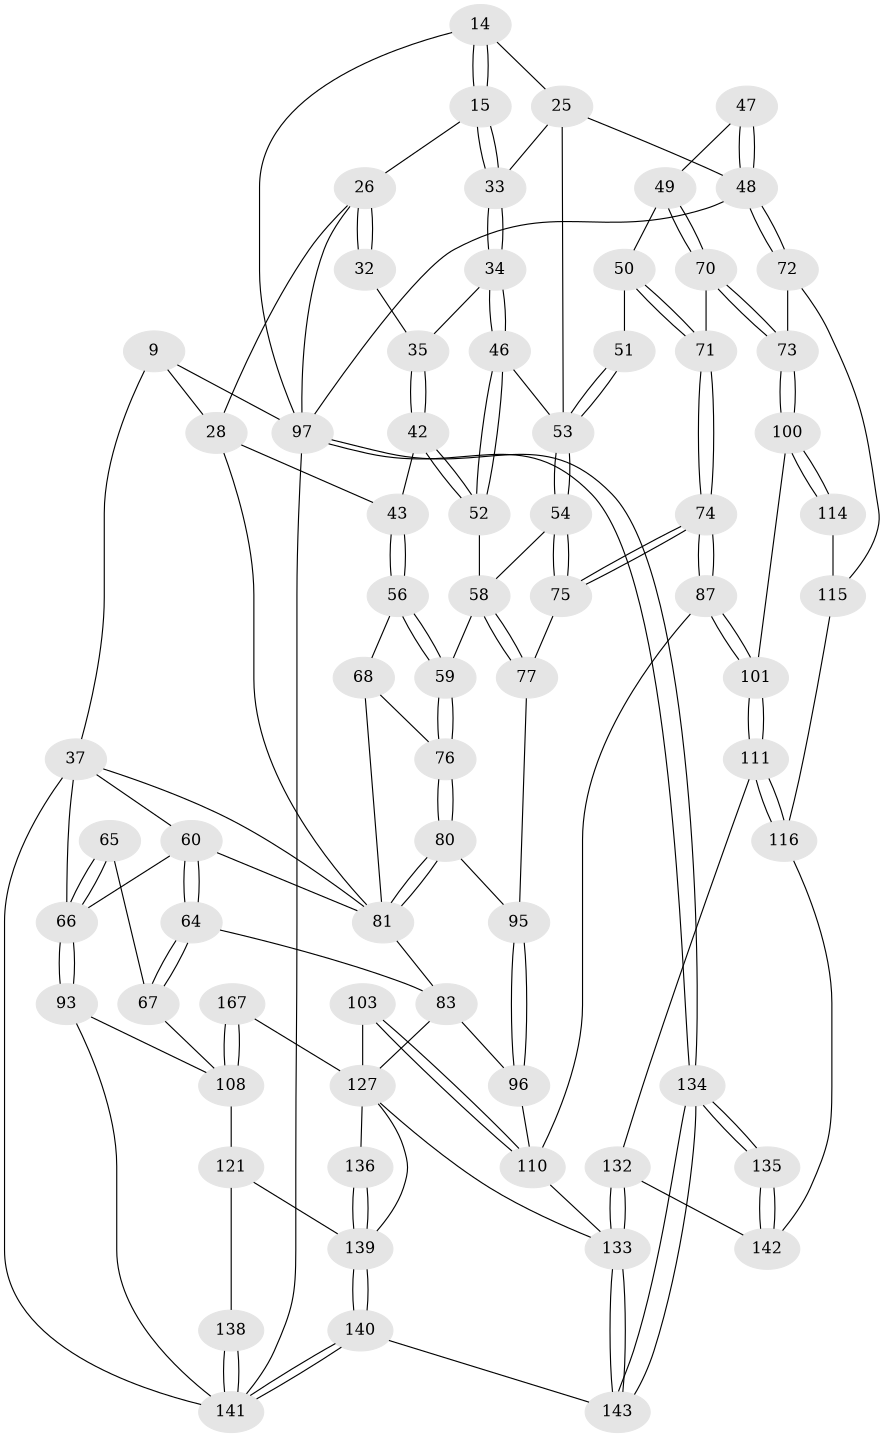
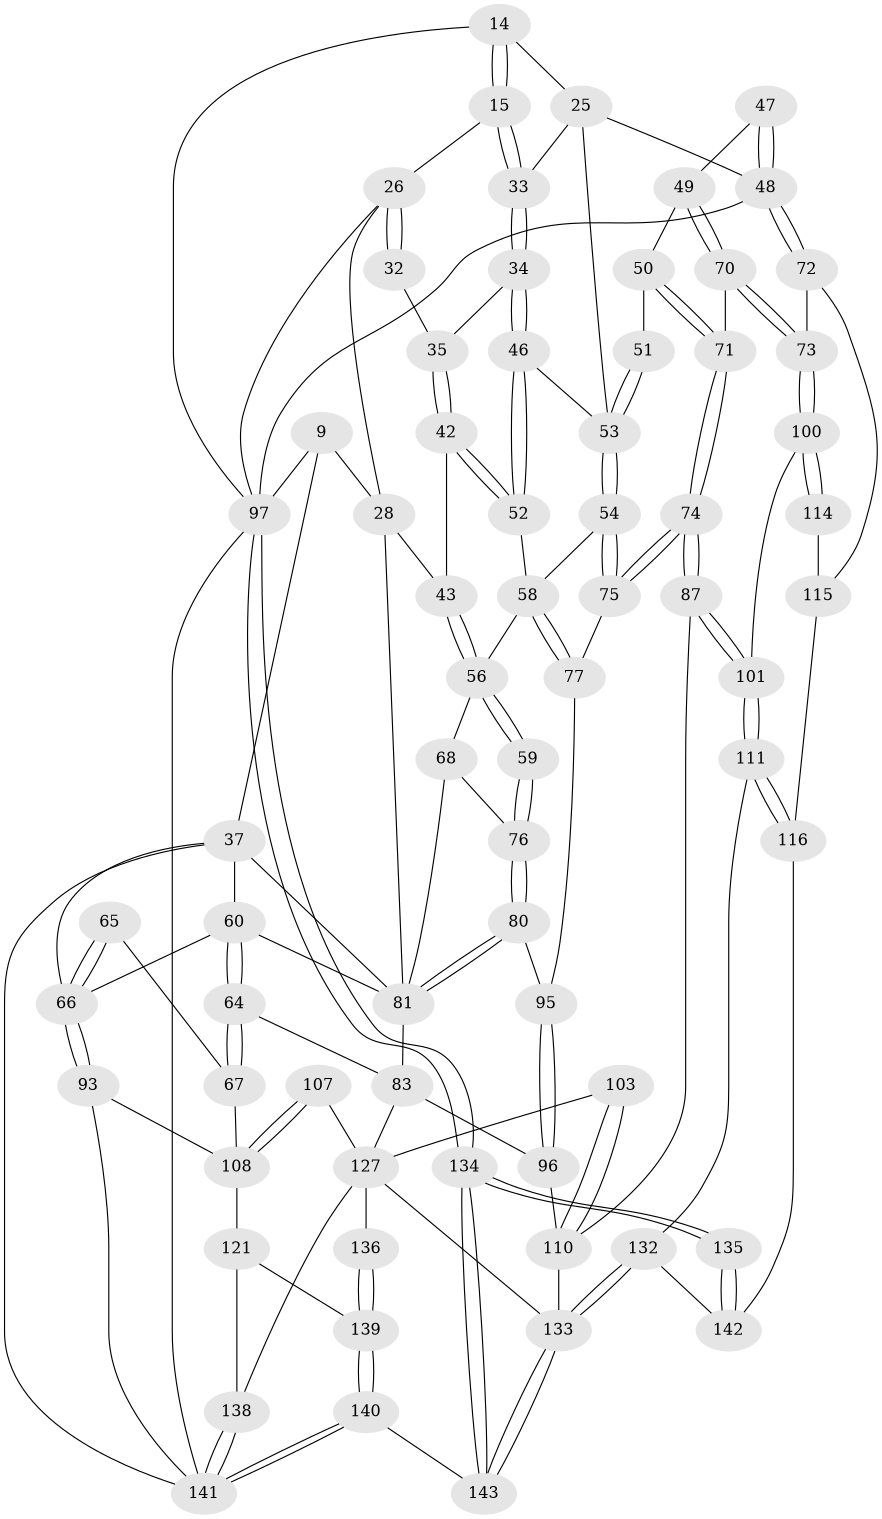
  graph {
    node [color=gray90 style=filled]
    9 [super="+1+3"]
    28 [super="+19+12+18+27"]
    37 [super="+36"]
    97 [super="+6+13"]
    43
    81 [super="+69+29"]
    60 [super="+39"]
    66 [super="+41+61"]
    141 [super="+94"]
    134
    14
    15
    25 [super="+24"]
    26 [super="+20+17+16"]
    33
    48 [super="+22+21+23"]
    53 [super="+45+44"]
    32
    34
    72
    54
    35
    56
    83 [super="+82+63"]
    42
    46
    52
    64
    93
    58 [super="+55"]
    59
    68 [super="+57"]
    47
    49
    50
    70
    73
    115 [super="+98+99"]
    51
    71
    74
    77
    75
    76
    95 [super="+79+78"]
    80
    67
    108 [super="+91+92+86"]
    96
    127 [super="+106+84"]
    65
    121 [super="+120+119"]
    100
    87
    116
    101
    114
    110 [super="+109+102"]
    133 [super="+126+125+124+122+112"]
    139 [super="+118+117"]
    136
    111
    143
    135
    132 [super="+129"]
    103
-   107 [super="+85" label=167]
+   107 [super="+85"]
    138 [super="+137"]
    142 [super="+131"]
    140
    9 -- 28 [weight=3]
    9 -- 37
    9 -- 97
    28 -- 43
    28 -- 81
    37 -- 81
    37 -- 60
    37 -- 66
    37 -- 141 [weight=2]
    97 -- 141 [weight=2]
    97 -- 134
    97 -- 134
    43 -- 56
    43 -- 56
    81 -- 83 [weight=2]
    60 -- 81
    60 -- 66 [weight=2]
    60 -- 64
    60 -- 64
    66 -- 93
    66 -- 93
    134 -- 143
    134 -- 143
    134 -- 135
    134 -- 135
    14 -- 97
    14 -- 15
    14 -- 15
    14 -- 25
    15 -- 26
    15 -- 33
    15 -- 33
    25 -- 33
    25 -- 48
    25 -- 53
    26 -- 28 [weight=2]
    26 -- 97
    26 -- 32 [weight=2]
    26 -- 32
    33 -- 34
    33 -- 34
    48 -- 97 [weight=2]
    48 -- 72
    48 -- 72
    53 -- 54
    53 -- 54
    32 -- 35
    34 -- 35
    34 -- 46
    34 -- 46
    72 -- 73
    72 -- 115
    54 -- 58
    54 -- 75
    54 -- 75
    35 -- 42
    35 -- 42
    56 -- 59
    56 -- 59
    56 -- 68
    83 -- 96
    83 -- 127
    42 -- 43
    42 -- 52
    42 -- 52
    46 -- 53
    46 -- 52
    46 -- 52
    52 -- 58
    64 -- 83
    64 -- 67
    64 -- 67
    93 -- 141
    93 -- 108
-   58 -- 59
+   58 -- 56
    58 -- 77
    58 -- 77
    59 -- 76
    59 -- 76
    68 -- 81 [weight=2]
    68 -- 76
    47 -- 48 [weight=2]
    47 -- 48
    47 -- 49
    49 -- 50
    49 -- 70
    49 -- 70
    50 -- 51
    50 -- 71
    50 -- 71
    70 -- 73
    70 -- 73
    70 -- 71
    73 -- 100
    73 -- 100
    115 -- 116
    51 -- 53 [weight=2]
    51 -- 53
    71 -- 74
    71 -- 74
    74 -- 75
    74 -- 75
    74 -- 87
    74 -- 87
    77 -- 95
    75 -- 77
    76 -- 80
    76 -- 80
    95 -- 96
    95 -- 96
    80 -- 81
    80 -- 81
    80 -- 95
    67 -- 108
    108 -- 121 [weight=2]
    96 -- 110
    127 -- 133
-   127 -- 139
+   127 -- 138
    127 -- 136
    65 -- 66 [weight=2]
    65 -- 66
    65 -- 67
    121 -- 139
    121 -- 138 [weight=2]
    100 -- 101
    100 -- 114
    100 -- 114
    87 -- 101
    87 -- 101
    87 -- 110
    116 -- 142
    101 -- 111
    101 -- 111
    114 -- 115 [weight=2]
    110 -- 133 [weight=2]
    133 -- 143
    133 -- 143
    139 -- 140
    139 -- 140
    136 -- 139 [weight=2]
    136 -- 139
    111 -- 116
    111 -- 116
    111 -- 132
    135 -- 142 [weight=2]
    135 -- 142
    132 -- 133 [weight=3]
    132 -- 133
    132 -- 142 [weight=2]
    103 -- 127
    103 -- 110 [weight=2]
    103 -- 110
    107 -- 108 [weight=2]
    107 -- 108
    107 -- 127 [weight=2]
    138 -- 141 [weight=2]
    138 -- 141
    140 -- 141
    140 -- 141
    140 -- 143
  }
